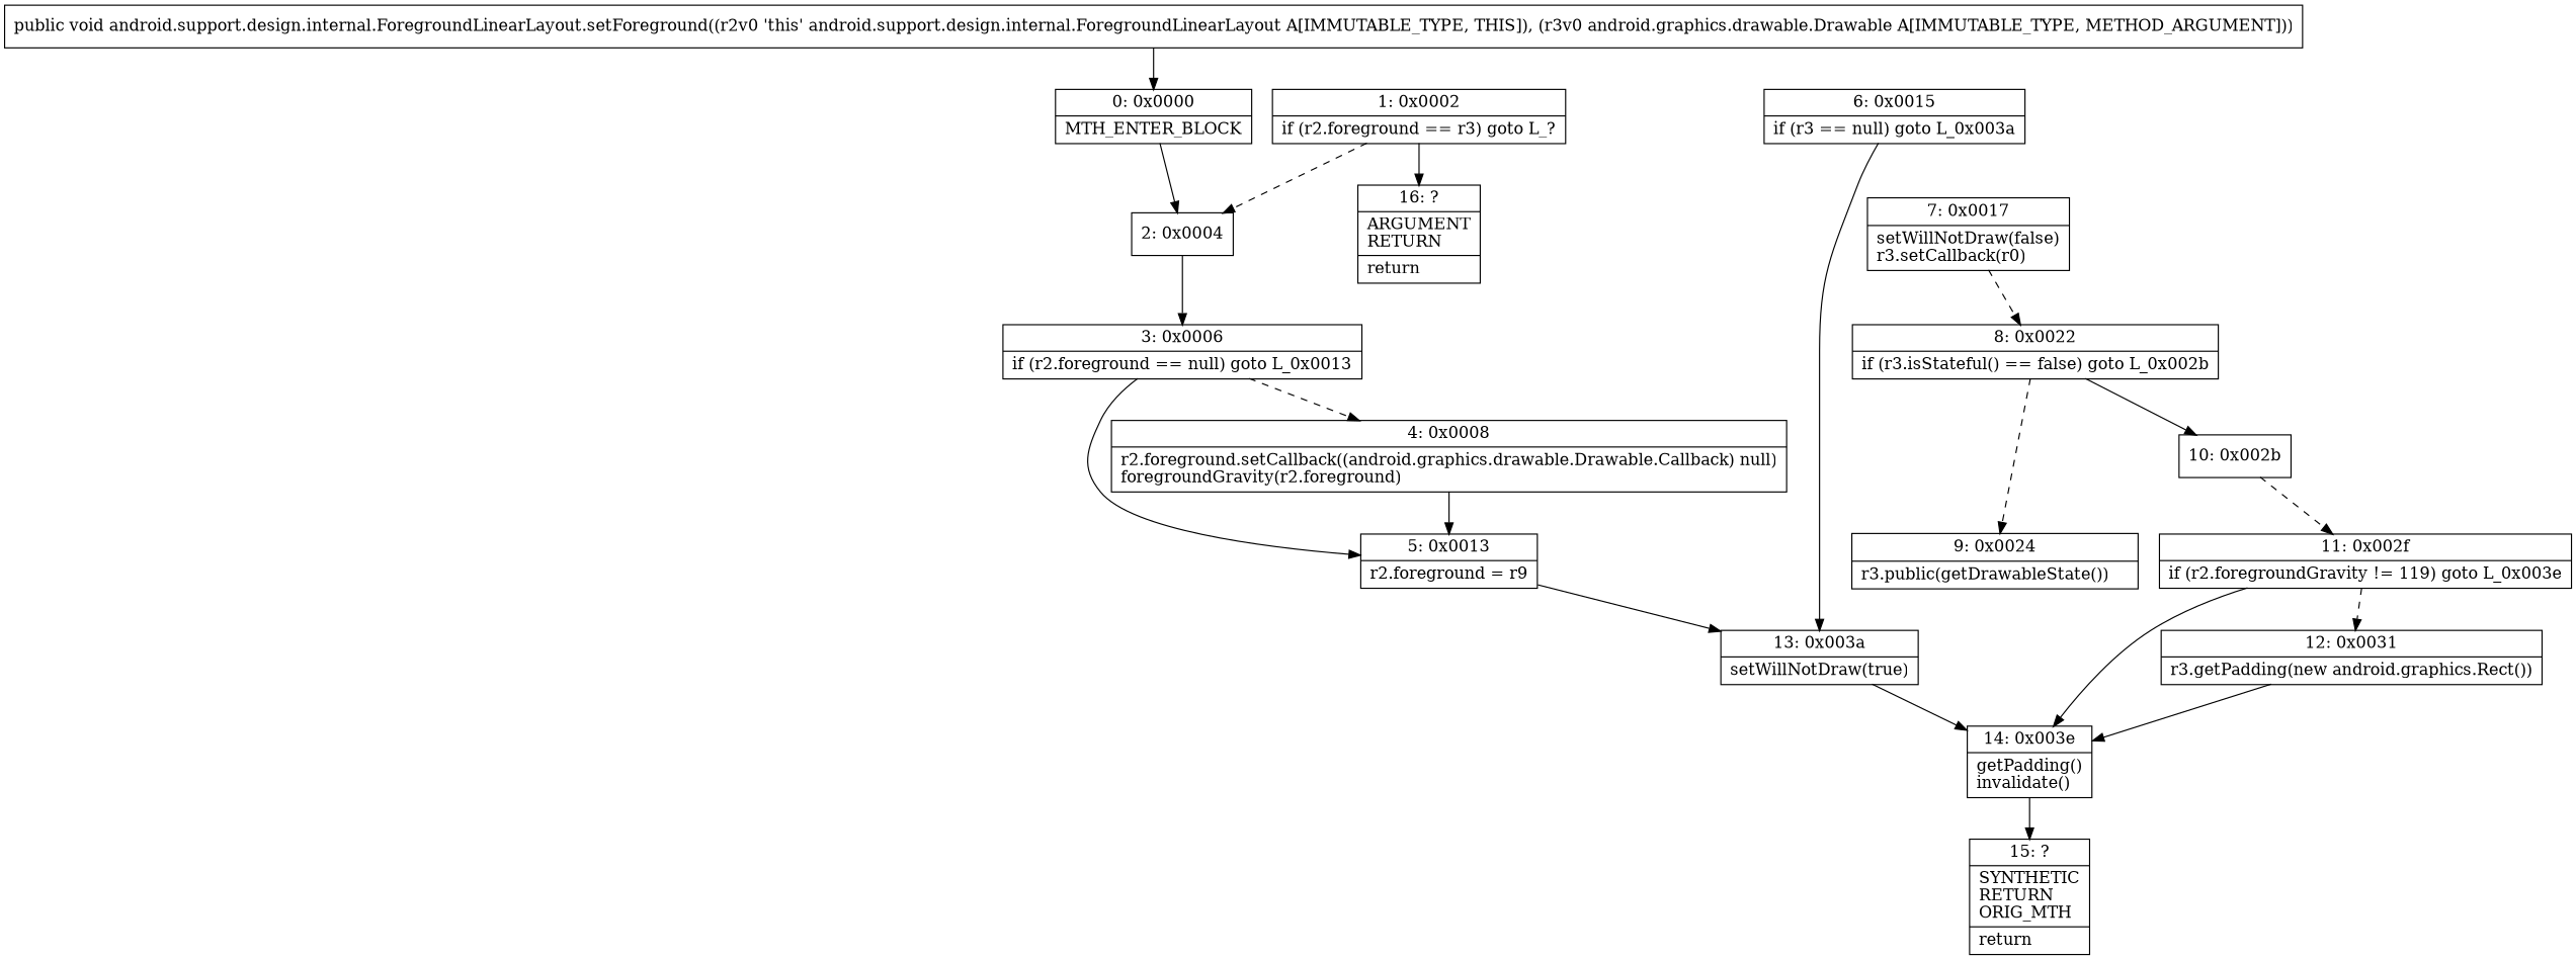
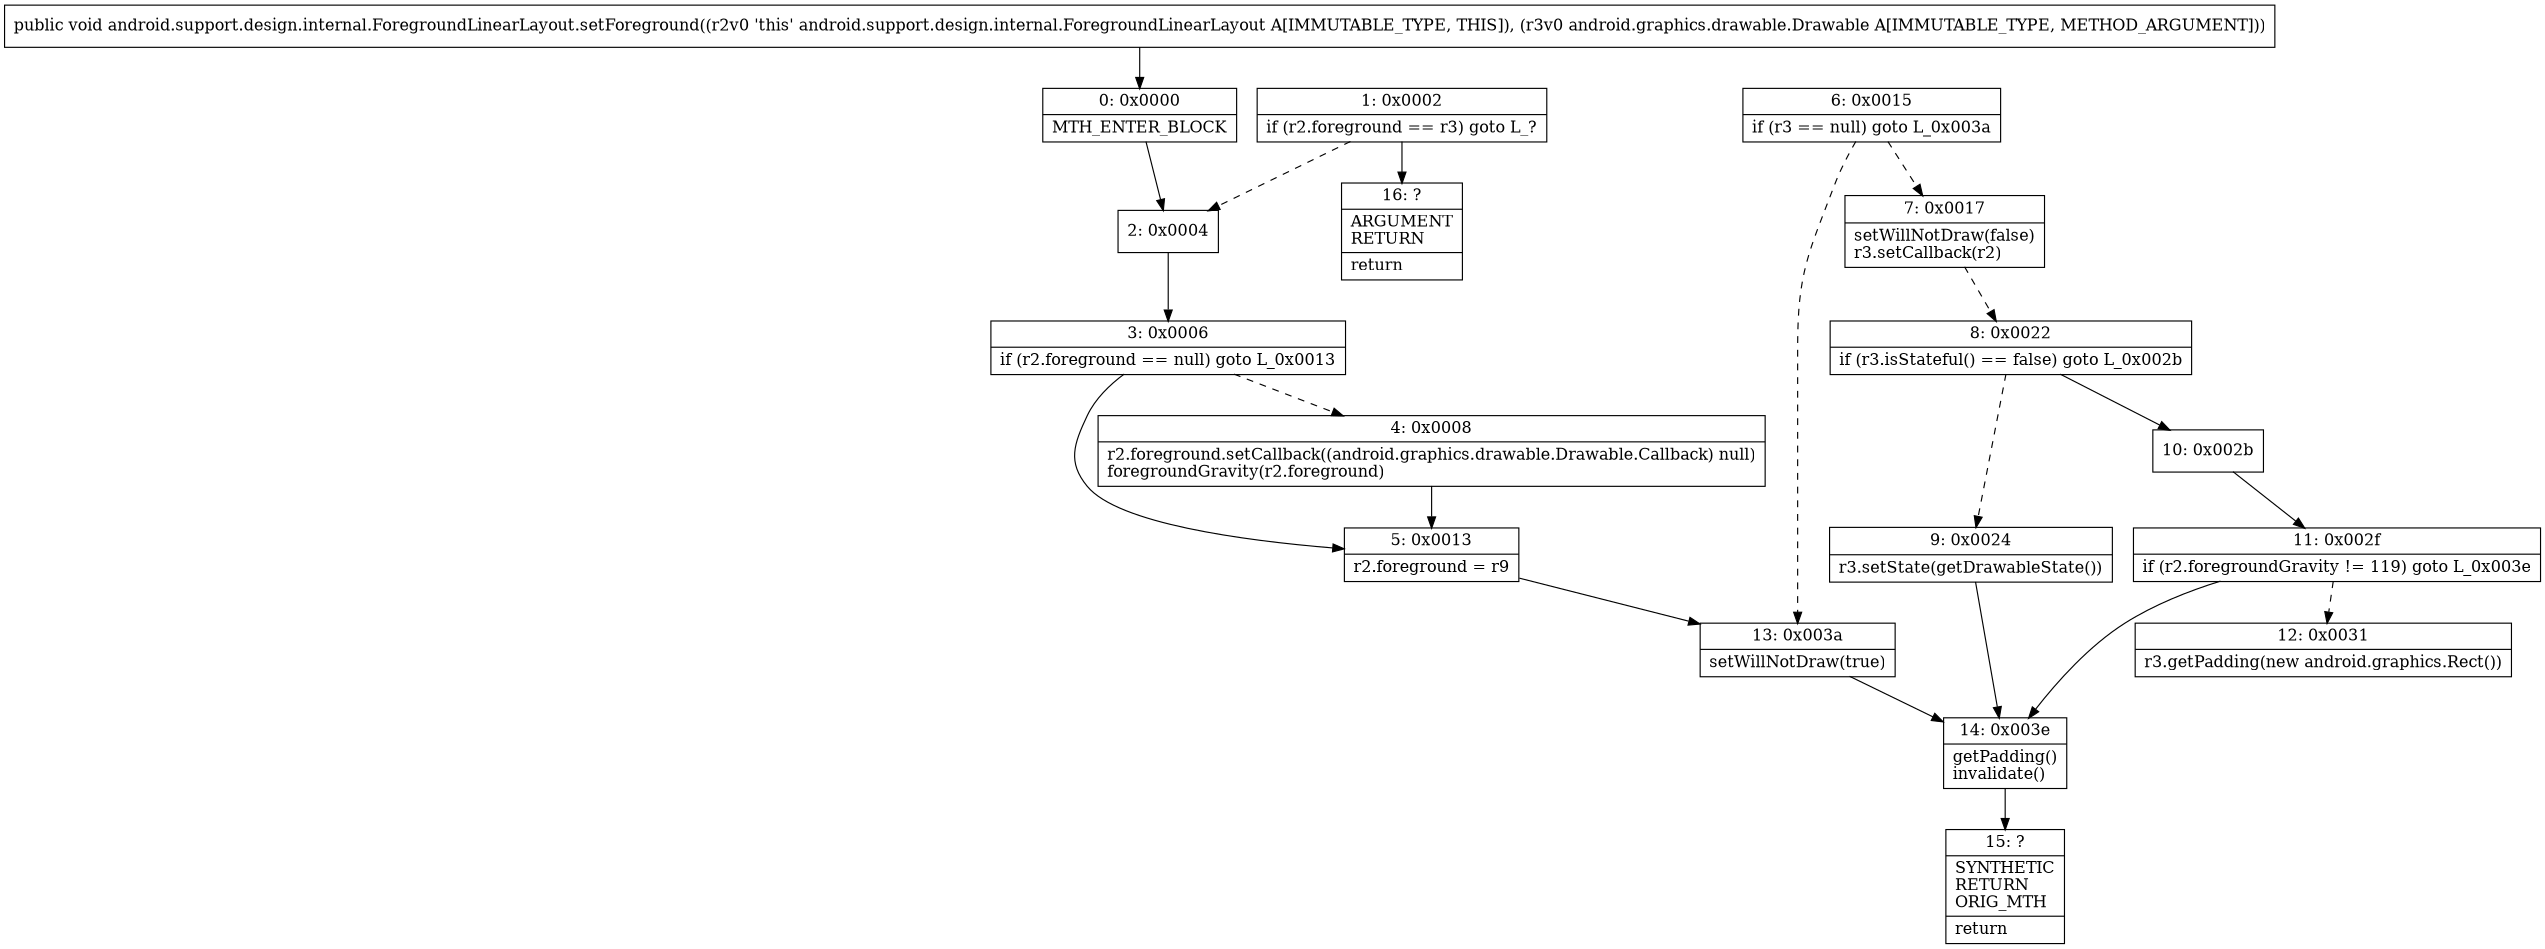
  digraph {
    node [shape=record]
    n1 [label="{0\:\ 0x0000|MTH_ENTER_BLOCK\l}"]
    n2 [label="{2\:\ 0x0004}"]
    n3 [label="{1\:\ 0x0002|if (r2.foreground == r3) goto L_?\l}"]
    n4 [label="{16\:\ ?|ARGUMENT\lRETURN\l|return\l}"]
    n5 [label="{3\:\ 0x0006|if (r2.foreground == null) goto L_0x0013\l}"]
    n6 [label="{4\:\ 0x0008|r2.foreground.setCallback((android.graphics.drawable.Drawable.Callback) null)\lforegroundGravity(r2.foreground)\l}"]
    n7 [label="{5\:\ 0x0013|r2.foreground = r9\l}"]
    n8 [label="{13\:\ 0x003a|setWillNotDraw(true)\l}"]
    n9 [label="{6\:\ 0x0015|if (r3 == null) goto L_0x003a\l}"]
-   n10 [label="{7\:\ 0x0017|setWillNotDraw(false)\lr3.setCallback(r0)\l}"]
+   n10 [label="{7\:\ 0x0017|setWillNotDraw(false)\lr3.setCallback(r2)\l}"]
    n11 [label="{8\:\ 0x0022|if (r3.isStateful() == false) goto L_0x002b\l}"]
    n12 [label="{14\:\ 0x003e|getPadding()\linvalidate()\l}"]
-   n13 [label="{9\:\ 0x0024|r3.public(getDrawableState())\l}"]
+   n13 [label="{9\:\ 0x0024|r3.setState(getDrawableState())\l}"]
    n14 [label="{10\:\ 0x002b}"]
    n15 [label="{11\:\ 0x002f|if (r2.foregroundGravity != 119) goto L_0x003e\l}"]
    n16 [label="{12\:\ 0x0031|r3.getPadding(new android.graphics.Rect())\l}"]
    n17 [label="{15\:\ ?|SYNTHETIC\lRETURN\lORIG_MTH\l|return\l}"]
    n18 [label="{public void android.support.design.internal.ForegroundLinearLayout.setForeground((r2v0 'this' android.support.design.internal.ForegroundLinearLayout A[IMMUTABLE_TYPE, THIS]), (r3v0 android.graphics.drawable.Drawable A[IMMUTABLE_TYPE, METHOD_ARGUMENT])) }"]
    n1 -> n2
    n2 -> n5
    n3 -> n2 [style=dashed]
    n3 -> n4
    n5 -> n6 [style=dashed]
    n5 -> n7
    n6 -> n7
    n7 -> n8
    n8 -> n12
-   n9 -> n8
+   n9 -> n8 [style=dashed]
+   n9 -> n10 [style=dashed]
    n10 -> n11 [style=dashed]
    n11 -> n13 [style=dashed]
    n11 -> n14
    n12 -> n17
-   n14 -> n15 [style=dashed]
+   n14 -> n15
    n15 -> n12
    n15 -> n16 [style=dashed]
-   n16 -> n12
+   n13 -> n12
    n18 -> n1
  }
